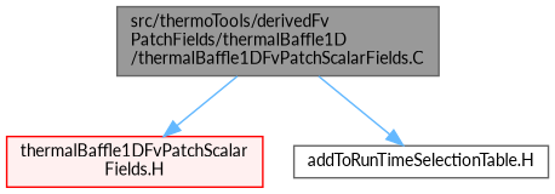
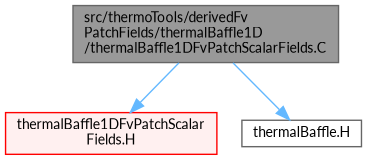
  digraph {
    fontname=Lato
    node [fontname=Lato fontsize=10 shape=box style=filled]
    edge [color=steelblue1 fontname=Lato fontsize=10 labelfontname=Helvetica labelfontsize=10 style=solid]
    n1 [color=gray40 fillcolor=grey60 fontcolor=black height=0.2 label="src/thermoTools/derivedFv\lPatchFields/thermalBaffle1D\l/thermalBaffle1DFvPatchScalarFields.C" width=0.4]
    n2 [color=red fillcolor="#FFF0F0" height=0.2 label="thermalBaffle1DFvPatchScalar\lFields.H" width=0.4]
-   n3 [color=grey40 fillcolor=white height=0.2 label="addToRunTimeSelectionTable.H" width=0.4]
+   n3 [color=grey40 fillcolor=white height=0.2 label="thermalBaffle.H" width=0.4]
    n1 -> n2
    n1 -> n3
  }
